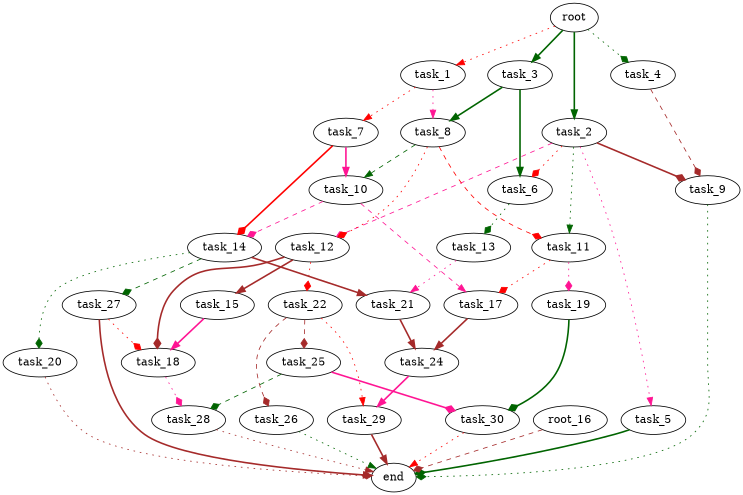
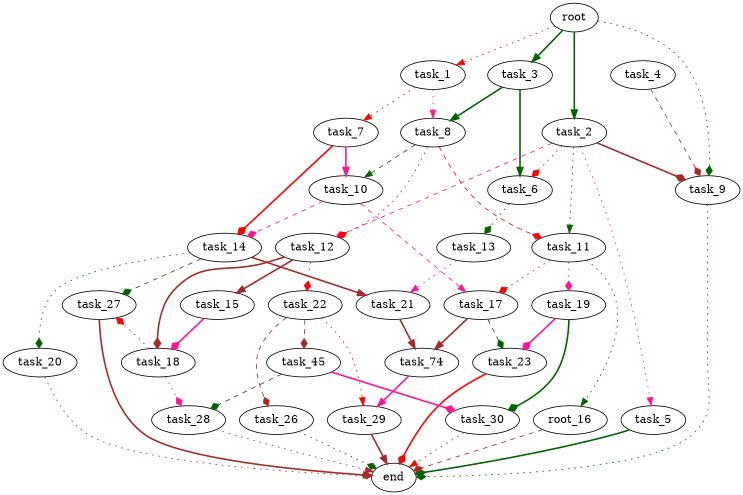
  digraph {
    edge [arrowhead=diamond color=darkgreen style=dotted]
    root
    task_1
    task_2
    task_3
    task_4
    task_7
    task_8
    task_5
    task_6
    task_9
    task_11
    task_12
    task_10
    task_14
    end
    task_13
    task_17
    n18 [label=root_16]
    task_19
    task_15
    task_18
    task_22
    task_21
    task_20
    task_27
-   task_24
+   task_23
+   task_24 [label=task_74]
    task_30
    task_28
-   task_25
+   task_25 [label=task_45]
    task_26
    task_29
    root -> task_1 [arrowhead=normal color=red]
    root -> task_2 [arrowhead=normal style=bold]
    root -> task_3 [arrowhead=normal style=bold]
-   root -> task_4
+   root -> task_9
    task_1 -> task_7 [arrowhead=normal color=red]
    task_1 -> task_8 [arrowhead=normal color=deeppink]
    task_2 -> task_5 [arrowhead=normal color=deeppink]
    task_2 -> task_6 [color=red]
    task_2 -> task_9 [color=brown style=bold]
    task_2 -> task_11 [arrowhead=normal]
    task_2 -> task_12 [color=deeppink style=dashed]
    task_3 -> task_8 [arrowhead=normal style=bold]
    task_3 -> task_6 [arrowhead=normal style=bold]
    task_4 -> task_9 [color=brown style=dashed]
    task_7 -> task_10 [arrowhead=normal color=deeppink style=bold]
    task_7 -> task_14 [color=red style=bold]
    task_8 -> task_11 [color=red style=dashed]
    task_8 -> task_12 [color=red]
    task_8 -> task_10 [arrowhead=normal style=dashed]
    task_5 -> end [style=bold]
    task_6 -> task_13
    task_9 -> end
    task_11 -> task_17 [color=red]
+   task_11 -> n18 [arrowhead=normal]
    task_11 -> task_19 [color=deeppink]
    task_12 -> task_15 [arrowhead=normal color=brown style=bold]
    task_12 -> task_18 [color=brown style=bold]
    task_12 -> task_22 [color=red]
    task_10 -> task_14 [color=deeppink style=dashed]
    task_10 -> task_17 [arrowhead=normal color=deeppink style=dashed]
    task_14 -> task_21 [arrowhead=normal color=brown style=bold]
    task_14 -> task_20
    task_14 -> task_27 [style=dashed]
    task_13 -> task_21 [arrowhead=normal color=deeppink]
+   task_17 -> task_23 [style=dashed]
    task_17 -> task_24 [arrowhead=normal color=brown style=bold]
    n18 -> end [color=brown style=dashed]
+   task_19 -> task_23 [color=deeppink style=bold]
    task_19 -> task_30 [style=bold]
-   task_15 -> task_18 [arrowhead=normal color=deeppink style=bold]
-   task_27 -> task_18 [color=red]
+   task_15 -> task_18 [color=deeppink style=bold]
+   task_18 -> task_27 [color=red]
    task_18 -> task_28 [color=deeppink]
    task_22 -> task_25 [color=brown style=dashed]
    task_22 -> task_26 [color=brown style=dashed]
    task_22 -> task_29 [arrowhead=normal color=red]
    task_21 -> task_24 [arrowhead=normal color=brown style=bold]
    task_20 -> end [color=brown]
    task_27 -> end [arrowhead=normal color=brown style=bold]
+   task_23 -> end [color=red style=bold]
    task_24 -> task_29 [arrowhead=normal color=deeppink style=bold]
    task_30 -> end [arrowhead=normal color=red]
    task_28 -> end [arrowhead=normal color=brown]
    task_25 -> task_30 [color=deeppink style=bold]
    task_25 -> task_28 [style=dashed]
-   task_26 -> end [arrowhead=normal]
+   task_26 -> end
    task_29 -> end [arrowhead=normal color=brown style=bold]
  }
